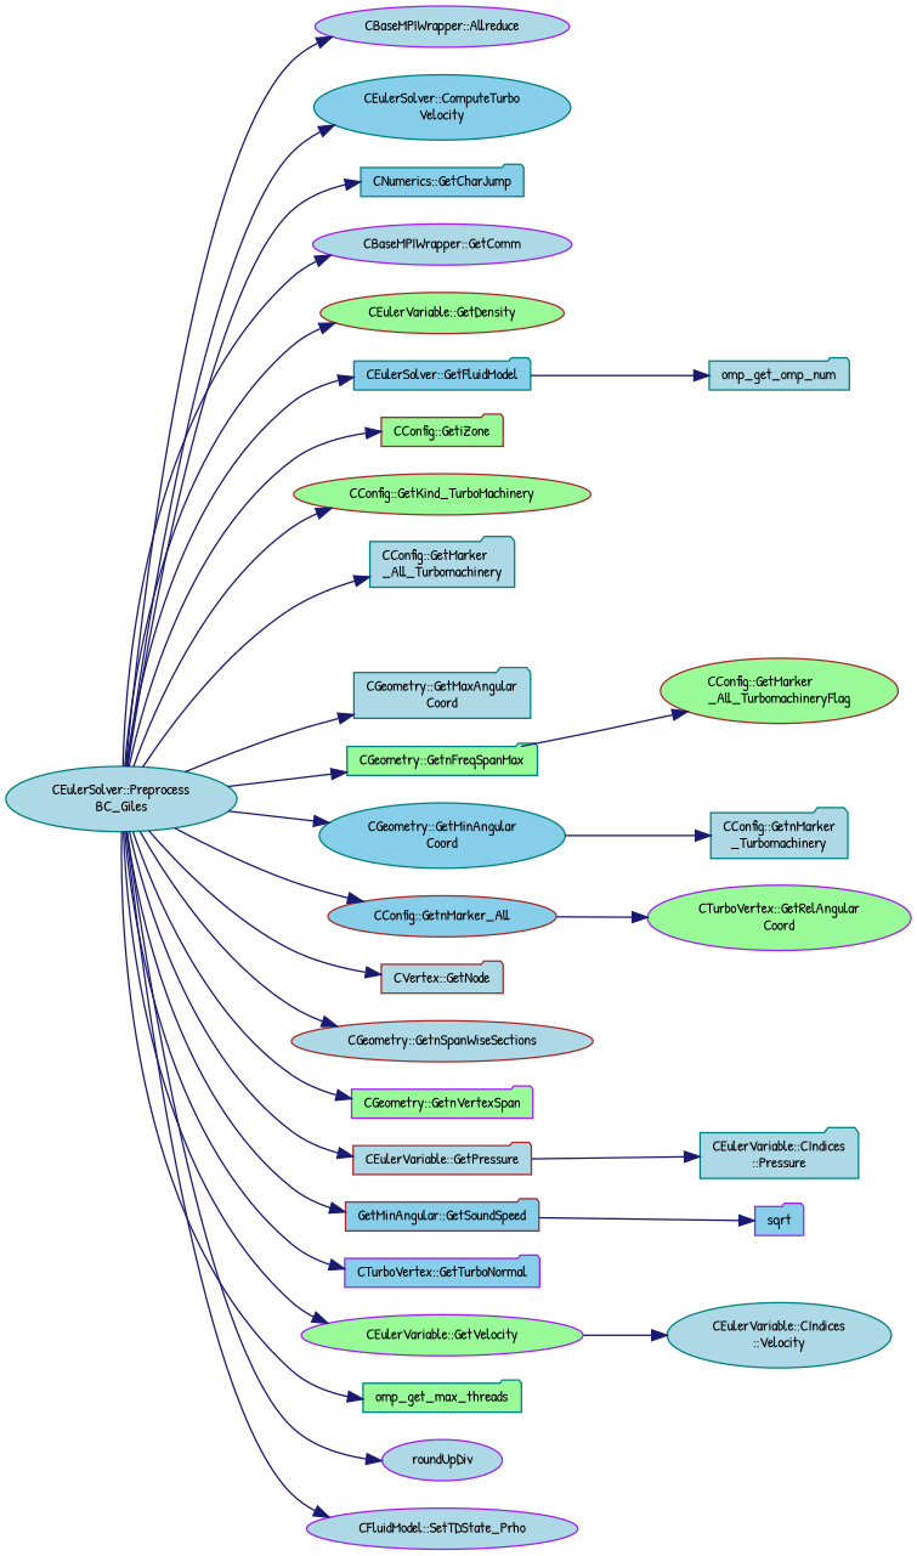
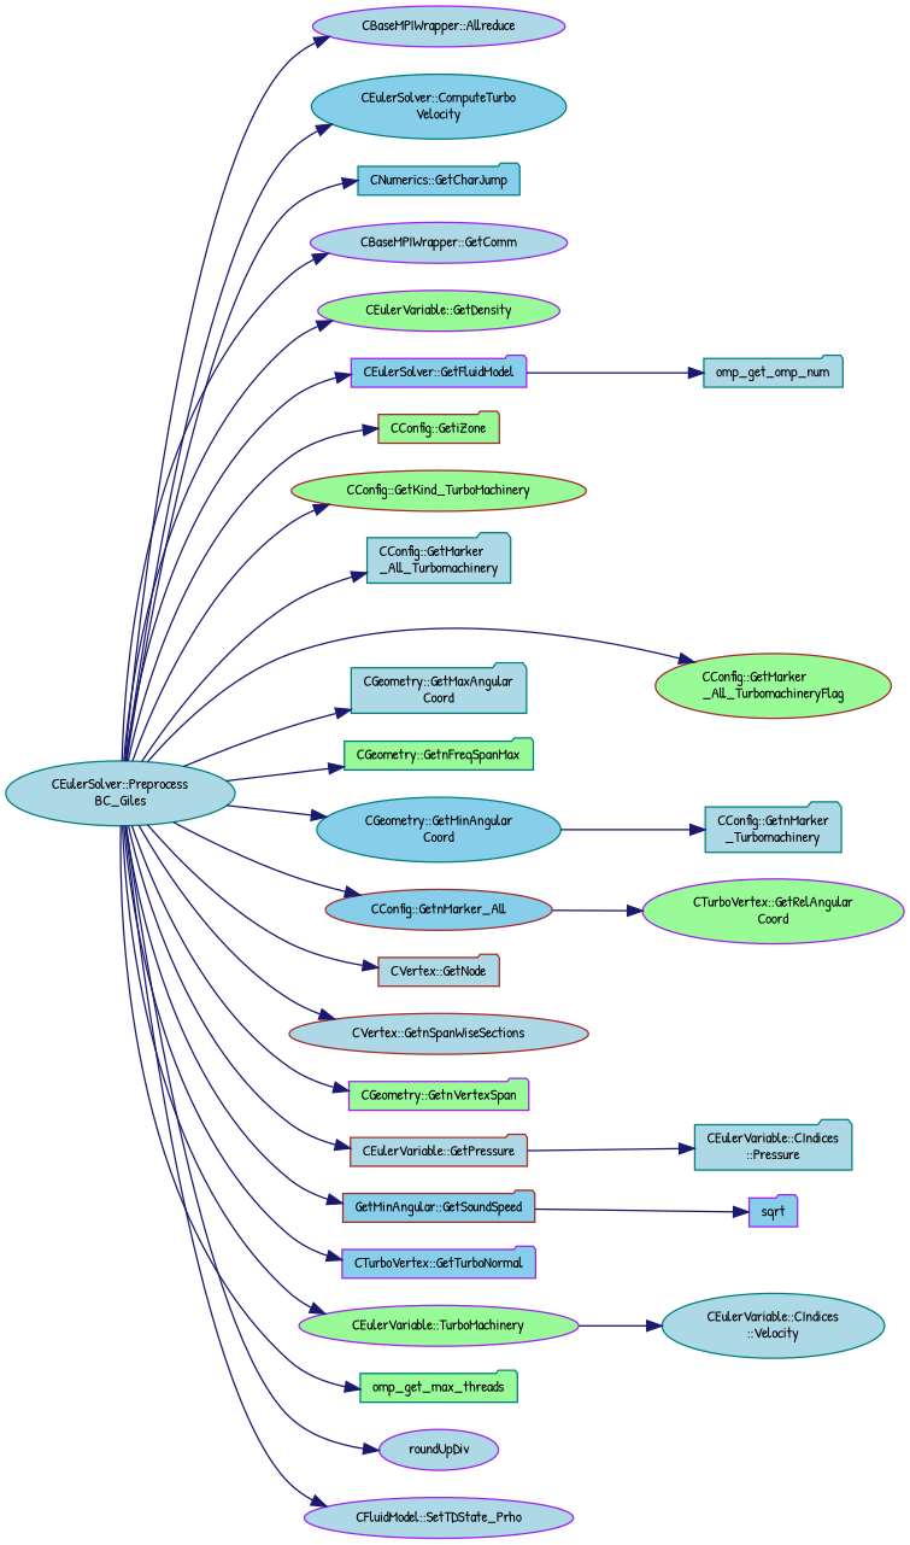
  digraph {
    fontname="Patrick Hand"
    rankdir=LR
    node [color=teal fillcolor=lightblue fontname="Patrick Hand" fontsize=10 shape=folder style=filled]
    edge [color=midnightblue fontname="Patrick Hand" fontsize=10 labelfontname=Helvetica labelfontsize=10 style=solid]
    n1 [fontcolor=black height=0.2 label="CEulerSolver::Preprocess\lBC_Giles" shape=ellipse width=0.4]
    n2 [color=purple height=0.2 label="CBaseMPIWrapper::Allreduce" shape=ellipse width=0.4]
    n3 [fillcolor=skyblue height=0.2 label="CEulerSolver::ComputeTurbo\lVelocity" shape=ellipse width=0.4]
    n4 [fillcolor=skyblue height=0.2 label="CNumerics::GetCharJump" width=0.4]
    n5 [color=purple height=0.2 label="CBaseMPIWrapper::GetComm" shape=ellipse width=0.4]
-   n6 [color=brown fillcolor=palegreen height=0.2 label="CEulerVariable::GetDensity" shape=ellipse width=0.4]
-   n7 [fillcolor=skyblue height=0.2 label="CEulerSolver::GetFluidModel" width=0.4]
+   n6 [color=purple fillcolor=palegreen height=0.2 label="CEulerVariable::GetDensity" shape=ellipse width=0.4]
+   n7 [color=purple fillcolor=skyblue height=0.2 label="CEulerSolver::GetFluidModel" width=0.4]
    n8 [color=brown fillcolor=palegreen height=0.2 label="CConfig::GetiZone" width=0.4]
    n9 [color=brown fillcolor=palegreen height=0.2 label="CConfig::GetKind_TurboMachinery" shape=ellipse width=0.4]
    n10 [height=0.2 label="CConfig::GetMarker\l_All_Turbomachinery" width=0.4]
    n11 [color=brown fillcolor=palegreen height=0.2 label="CConfig::GetMarker\l_All_TurbomachineryFlag" shape=ellipse width=0.4]
    n12 [height=0.2 label="CGeometry::GetMaxAngular\lCoord" width=0.4]
    n13 [fillcolor=skyblue height=0.2 label="CGeometry::GetMinAngular\lCoord" shape=ellipse width=0.4]
    n14 [fillcolor=palegreen height=0.2 label="CGeometry::GetnFreqSpanMax" width=0.4]
    n15 [color=brown fillcolor=skyblue height=0.2 label="CConfig::GetnMarker_All" shape=ellipse width=0.4]
    n16 [color=brown height=0.2 label="CVertex::GetNode" width=0.4]
-   n17 [color=brown height=0.2 label="CGeometry::GetnSpanWiseSections" shape=ellipse width=0.4]
+   n17 [color=brown height=0.2 label="CVertex::GetnSpanWiseSections" shape=ellipse width=0.4]
    n18 [color=purple fillcolor=palegreen height=0.2 label="CGeometry::GetnVertexSpan" width=0.4]
    n19 [color=brown height=0.2 label="CEulerVariable::GetPressure" width=0.4]
    n20 [color=brown fillcolor=skyblue height=0.2 label="GetMinAngular::GetSoundSpeed" width=0.4]
    n21 [color=purple fillcolor=skyblue height=0.2 label="CTurboVertex::GetTurboNormal" width=0.4]
-   n22 [color=purple fillcolor=palegreen height=0.2 label="CEulerVariable::GetVelocity" shape=ellipse width=0.4]
+   n22 [color=purple fillcolor=palegreen height=0.2 label="CEulerVariable::TurboMachinery" shape=ellipse width=0.4]
    n23 [fillcolor=palegreen height=0.2 label=omp_get_max_threads width=0.4]
    n24 [color=purple height=0.2 label=roundUpDiv shape=ellipse width=0.4]
    n25 [color=purple height=0.2 label="CFluidModel::SetTDState_Prho" shape=ellipse width=0.4]
    n26 [height=0.2 label=omp_get_omp_num width=0.4]
    n27 [height=0.2 label="CConfig::GetnMarker\l_Turbomachinery" width=0.4]
    n28 [color=purple fillcolor=palegreen height=0.2 label="CTurboVertex::GetRelAngular\lCoord" shape=ellipse width=0.4]
    n29 [height=0.2 label="CEulerVariable::CIndices\l::Pressure" width=0.4]
    n30 [color=purple fillcolor=skyblue height=0.2 label=sqrt width=0.4]
    n31 [height=0.2 label="CEulerVariable::CIndices\l::Velocity" shape=ellipse width=0.4]
    n1 -> n2
    n1 -> n3
    n1 -> n4
    n1 -> n5
    n1 -> n6
    n1 -> n7
    n1 -> n8
    n1 -> n9
    n1 -> n10
-   n14 -> n11
+   n1 -> n11
    n1 -> n12
    n1 -> n13
    n1 -> n14
    n1 -> n15
    n1 -> n16
    n1 -> n17
    n1 -> n18
    n1 -> n19
    n1 -> n20
    n1 -> n21
    n1 -> n22
    n1 -> n23
    n1 -> n24
    n1 -> n25
    n7 -> n26
    n13 -> n27
    n15 -> n28
    n19 -> n29
    n20 -> n30
    n22 -> n31
  }
